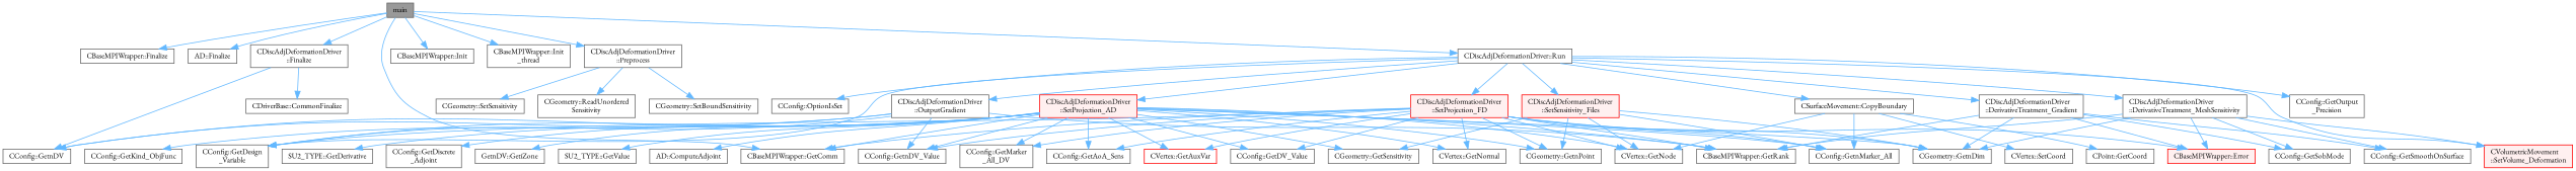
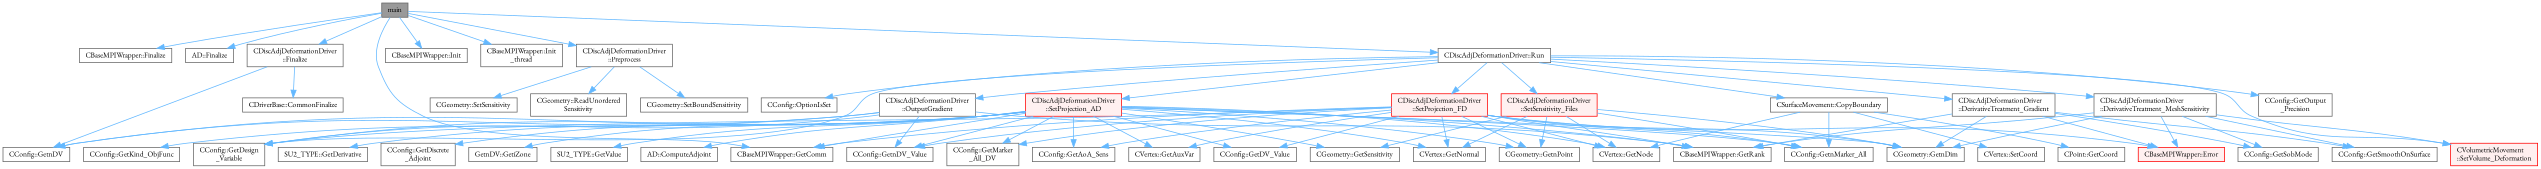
  digraph {
    fontname="EB Garamond"
    rankdir=TB
    node [color=grey40 fillcolor=white fontname="EB Garamond" fontsize=10 shape=box style=filled]
    edge [color=steelblue1 fontname="EB Garamond" fontsize=10 labelfontname=Helvetica labelfontsize=10 style=solid]
    n1 [color=gray40 fillcolor=grey60 fontcolor=black height=0.2 label=main width=0.4]
    n2 [height=0.2 label="CBaseMPIWrapper::Finalize" width=0.4]
    n3 [height=0.2 label="AD::Finalize" width=0.4]
    n4 [height=0.2 label="CDiscAdjDeformationDriver\l::Finalize" width=0.4]
    n5 [height=0.2 label="CBaseMPIWrapper::GetComm" width=0.4]
    n6 [height=0.2 label="CBaseMPIWrapper::Init" width=0.4]
    n7 [height=0.2 label="CBaseMPIWrapper::Init\l_thread" width=0.4]
    n8 [height=0.2 label="CDiscAdjDeformationDriver\l::Preprocess" width=0.4]
    n9 [height=0.2 label="CDiscAdjDeformationDriver::Run" width=0.4]
    n10 [height=0.2 label="CDriverBase::CommonFinalize" width=0.4]
    n11 [height=0.2 label="CConfig::GetnDV" width=0.4]
    n12 [height=0.2 label="CGeometry::ReadUnordered\lSensitivity" width=0.4]
    n13 [height=0.2 label="CGeometry::SetBoundSensitivity" width=0.4]
    n14 [height=0.2 label="CGeometry::SetSensitivity" width=0.4]
    n15 [height=0.2 label="CSurfaceMovement::CopyBoundary" width=0.4]
    n16 [height=0.2 label="CDiscAdjDeformationDriver\l::DerivativeTreatment_Gradient" width=0.4]
    n17 [height=0.2 label="CDiscAdjDeformationDriver\l::DerivativeTreatment_MeshSensitivity" width=0.4]
    n18 [color=red fillcolor="#FFF0F0" height=0.2 label="CVolumetricMovement\l::SetVolume_Deformation" width=0.4]
    n19 [height=0.2 label="CConfig::GetDesign\l_Variable" width=0.4]
    n20 [height=0.2 label="CConfig::GetOutput\l_Precision" width=0.4]
    n21 [height=0.2 label="CConfig::OptionIsSet" width=0.4]
    n22 [height=0.2 label="CDiscAdjDeformationDriver\l::OutputGradient" width=0.4]
    n23 [color=red fillcolor="#FFF0F0" height=0.2 label="CDiscAdjDeformationDriver\l::SetProjection_AD" width=0.4]
    n24 [color=red fillcolor="#FFF0F0" height=0.2 label="CDiscAdjDeformationDriver\l::SetProjection_FD" width=0.4]
    n25 [color=red fillcolor="#FFF0F0" height=0.2 label="CDiscAdjDeformationDriver\l::SetSensitivity_Files" width=0.4]
    n26 [height=0.2 label="CPoint::GetCoord" width=0.4]
    n27 [height=0.2 label="CConfig::GetnMarker_All" width=0.4]
    n28 [height=0.2 label="CVertex::GetNode" width=0.4]
    n29 [height=0.2 label="CVertex::SetCoord" width=0.4]
    n30 [color=red fillcolor="#FFF0F0" height=0.2 label="CBaseMPIWrapper::Error" width=0.4]
    n31 [height=0.2 label="CGeometry::GetnDim" width=0.4]
    n32 [height=0.2 label="CBaseMPIWrapper::GetRank" width=0.4]
    n33 [height=0.2 label="CConfig::GetSmoothOnSurface" width=0.4]
    n34 [height=0.2 label="CConfig::GetSobMode" width=0.4]
    n35 [height=0.2 label="CConfig::GetKind_ObjFunc" width=0.4]
    n36 [height=0.2 label="CConfig::GetnDV_Value" width=0.4]
    n37 [height=0.2 label="AD::ComputeAdjoint" width=0.4]
    n38 [height=0.2 label="CConfig::GetAoA_Sens" width=0.4]
-   n39 [color=red height=0.2 label="CVertex::GetAuxVar" width=0.4]
+   n39 [height=0.2 label="CVertex::GetAuxVar" width=0.4]
    n40 [height=0.2 label="SU2_TYPE::GetDerivative" width=0.4]
    n41 [height=0.2 label="CConfig::GetDiscrete\l_Adjoint" width=0.4]
    n42 [height=0.2 label="CConfig::GetDV_Value" width=0.4]
    n43 [height=0.2 label="GetnDV::GetiZone" width=0.4]
    n44 [height=0.2 label="CConfig::GetMarker\l_All_DV" width=0.4]
    n45 [height=0.2 label="CVertex::GetNormal" width=0.4]
    n46 [height=0.2 label="CGeometry::GetnPoint" width=0.4]
    n47 [height=0.2 label="CGeometry::GetSensitivity" width=0.4]
    n48 [height=0.2 label="SU2_TYPE::GetValue" width=0.4]
    n1 -> n2
    n1 -> n3
    n1 -> n4
    n1 -> n5
    n1 -> n6
    n1 -> n7
    n1 -> n8
    n1 -> n9
    n4 -> n10
    n4 -> n11
    n8 -> n12
    n8 -> n13
    n8 -> n14
    n9 -> n15
    n9 -> n16
    n9 -> n17
    n9 -> n18
    n9 -> n19
    n9 -> n20
    n9 -> n21
    n9 -> n22
    n9 -> n23
    n9 -> n24
    n9 -> n25
    n15 -> n26
    n15 -> n27
    n15 -> n28
    n15 -> n29
    n16 -> n30
    n16 -> n31
    n16 -> n32
    n16 -> n33
    n16 -> n34
    n17 -> n18
    n17 -> n30
    n17 -> n31
    n17 -> n32
    n17 -> n33
    n17 -> n34
    n22 -> n11
    n22 -> n19
    n22 -> n32
    n22 -> n35
    n22 -> n36
    n23 -> n5
    n23 -> n11
    n23 -> n19
    n23 -> n27
    n23 -> n28
    n23 -> n31
    n23 -> n32
    n23 -> n36
    n23 -> n37
    n23 -> n38
    n23 -> n39
    n23 -> n40
    n23 -> n41
    n23 -> n42
    n23 -> n43
    n23 -> n44
    n23 -> n45
    n23 -> n46
    n23 -> n47
    n23 -> n48
    n24 -> n5
    n24 -> n19
    n24 -> n27
    n24 -> n28
    n24 -> n30
    n24 -> n31
    n24 -> n32
    n24 -> n36
    n24 -> n38
    n24 -> n39
    n24 -> n42
    n24 -> n44
    n24 -> n45
    n24 -> n46
    n25 -> n27
    n25 -> n28
    n25 -> n31
+   n25 -> n45
    n25 -> n46
    n25 -> n47
  }
